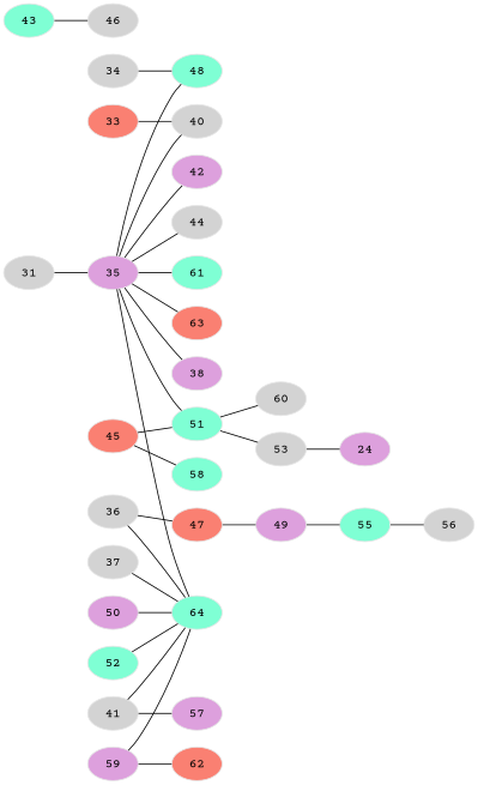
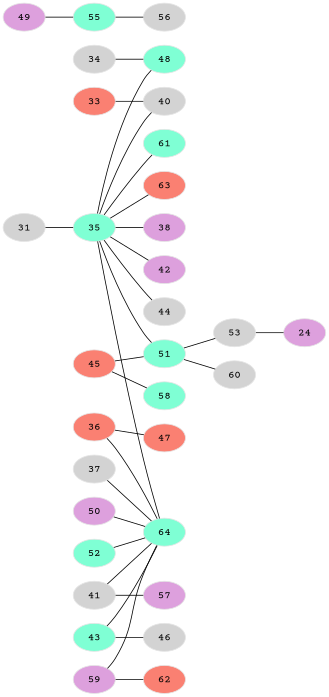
  graph {
    fontname="Courier Prime"
    rankdir=LR
    node [color=gray90 fillcolor=lightgrey fontname="Courier Prime" style=filled]
    edge [fontname="Courier Prime"]
-   35 [fillcolor=plum super="+32+10+14+17+21"]
+   35 [fillcolor=aquamarine super="+32+10+14+17+21"]
    48 [fillcolor=aquamarine super="+29"]
    38 [fillcolor=plum]
    40 [super="+28"]
    42 [fillcolor=plum]
    44
    51 [fillcolor=aquamarine super="+11+24+27"]
    61 [fillcolor=aquamarine]
    63 [fillcolor=salmon]
    64 [fillcolor=aquamarine super="+22+18+25+26+30+33"]
    31
    34
    53
    60
-   36
+   36 [fillcolor=salmon]
    47 [fillcolor=salmon]
    49 [fillcolor=plum]
    37
    n19 [fillcolor=salmon label=33]
    41 [super="+16+19"]
    57 [fillcolor=plum]
    43 [fillcolor=aquamarine]
    46
    45 [fillcolor=salmon]
    58 [fillcolor=aquamarine]
    55 [fillcolor=aquamarine]
    56
    50 [fillcolor=plum]
    n29 [fillcolor=plum label=24]
    52 [fillcolor=aquamarine]
    59 [fillcolor=plum super="+20"]
    62 [fillcolor=salmon]
    35 -- 48
    35 -- 38
    35 -- 40
    35 -- 42
    35 -- 44
    35 -- 51
    35 -- 61
    35 -- 63
    35 -- 64
    51 -- 53
    51 -- 60
    31 -- 35
    34 -- 48
    53 -- n29
    36 -- 64
    36 -- 47
-   47 -- 49
    49 -- 55
    37 -- 64
    n19 -- 40
    41 -- 64
    41 -- 57
+   43 -- 64
    43 -- 46
    45 -- 51
    45 -- 58
    55 -- 56
    50 -- 64
    52 -- 64
    59 -- 64
    59 -- 62
  }
